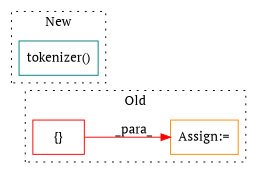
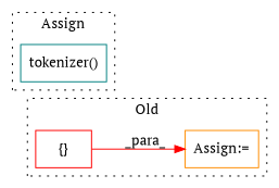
  digraph {
    rankdir=LR
    fontname="PT Serif"
    node [shape=box fontname="PT Serif"]
    n1 [a=59 l="1,0" label="{}" s="3065,3067" color=red]
    n2 [a=68 l=3 label="Assign:=" s=3054 color=darkorange]
    n3 [a=75 l="15,265" label="tokenizer()" s="2731,2754" color=teal]
    subgraph cluster_1 {
      label=Old
      style=dotted
      n1
      n2
    }
    subgraph cluster_2 {
-     label=New
+     label=Assign
      style=dotted
      n3
    }
    n1 -> n2 [label=_para_ color=red arrowhead=normal fontname="PT Serif"]
  }
